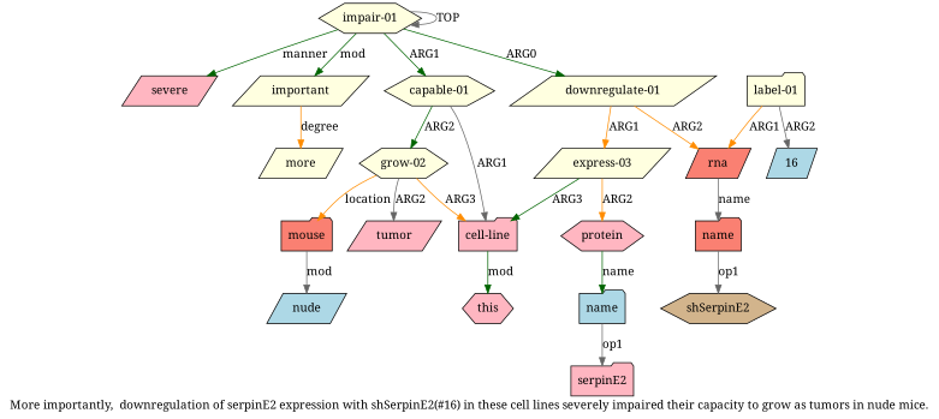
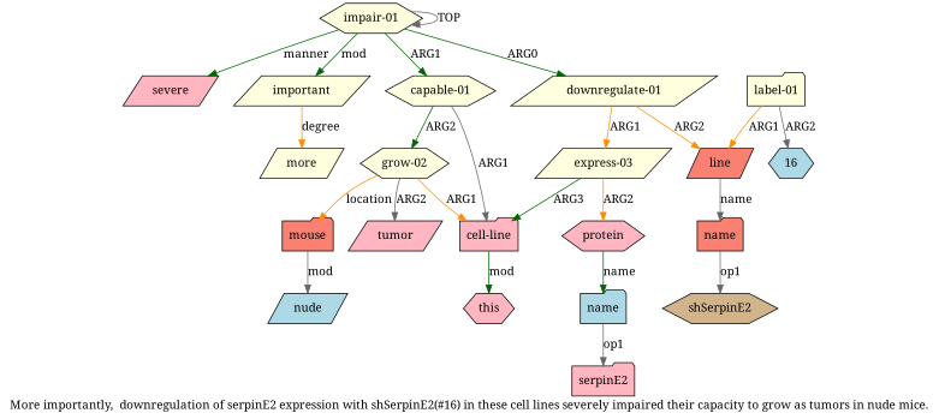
  digraph {
    fontname="Noto Serif"
    label="More importantly,  downregulation of serpinE2 expression with shSerpinE2(#16) in these cell lines severely impaired their capacity to grow as tumors in nude mice."
    node [color=black fillcolor=lightyellow fontname="Noto Serif" gold_ind=-1 gold_label=name shape=parallelogram style=filled test_ind=-1 test_label=name]
    edge [color=gray40 fontname="Noto Serif" gold_label=ARG2 test_label=ARG2]
    n1 [fillcolor=lightpink gold_ind=15 gold_label=severe label=severe test_ind=15 test_label=severe]
    n2 [fillcolor=lightblue gold_ind=14 gold_label=nude label=nude test_ind=14 test_label=nude]
    n3 [gold_ind=17 gold_label=more label=more test_ind=17 test_label=more]
    n4 [gold_ind=16 gold_label=important label=important test_ind=16 test_label=important]
    n5 [gold_ind=11 gold_label="grow-02" label="grow-02" shape=hexagon test_ind=11 test_label="grow-02"]
    n6 [fillcolor=salmon gold_ind=13 gold_label=mouse label=mouse shape=folder test_ind=13 test_label=mouse]
    n7 [fillcolor=lightpink gold_ind=12 gold_label=tumor label=tumor test_ind=12 test_label=tumor]
    n8 [fillcolor=lightpink gold_ind=5 gold_label="cell-line" label="cell-line" shape=folder test_ind=5 test_label="cell-line"]
    n9 [fillcolor=lightpink gold_ind=6 gold_label=this label=this shape=hexagon test_ind=6 test_label=this]
    n10 [gold_ind=10 gold_label="capable-01" label="capable-01" shape=hexagon test_ind=10 test_label="capable-01"]
-   n11 [fillcolor=lightblue gold_label=16 label=16 test_label=16]
+   n11 [fillcolor=lightblue gold_label=16 label=16 shape=hexagon test_label=16]
    n12 [gold_ind=1 gold_label="downregulate-01" label="downregulate-01" test_ind=1 test_label="downregulate-01"]
    n13 [gold_ind=2 gold_label="express-03" label="express-03" test_ind=2 test_label="express-03"]
-   n14 [fillcolor=salmon gold_ind=7 gold_label=rna label=rna test_ind=7 test_label=rna]
+   n14 [fillcolor=salmon gold_ind=7 gold_label=rna label=line test_ind=7 test_label=rna]
    n15 [fillcolor=lightpink gold_ind=3 gold_label=protein label=protein shape=hexagon test_ind=3 test_label=protein]
    n16 [fillcolor=salmon gold_ind=8 label=name shape=folder test_ind=8]
    n17 [fillcolor=lightblue gold_ind=4 label=name shape=folder test_ind=4]
    n18 [fillcolor=tan gold_label=shSerpinE2 label=shSerpinE2 shape=hexagon test_label=shSerpinE2]
    n19 [gold_ind=0 gold_label="impair-01" label="impair-01" shape=hexagon test_ind=0 test_label="impair-01"]
    n20 [fillcolor=lightpink gold_label=serpinE2 label=serpinE2 shape=folder test_label=serpinE2]
    n21 [gold_ind=9 gold_label="label-01" label="label-01" shape=folder test_ind=9 test_label="label-01"]
    n4 -> n3 [color=darkorange gold_label=degree label=degree test_label=degree]
    n5 -> n6 [color=darkorange gold_label=location label=location test_label=location]
    n5 -> n7 [label=ARG2]
-   n5 -> n8 [color=darkorange gold_label=ARG1 label=ARG3 test_label=ARG1]
+   n5 -> n8 [color=darkorange gold_label=ARG1 label=ARG1 test_label=ARG1]
    n6 -> n2 [gold_label=mod label=mod test_label=mod]
    n8 -> n9 [color=darkgreen gold_label=mod label=mod test_label=mod]
    n10 -> n5 [color=darkgreen label=ARG2]
    n10 -> n8 [gold_label=ARG1 label=ARG1 test_label=ARG1]
    n12 -> n13 [color=darkorange gold_label=ARG1 label=ARG1 test_label=ARG1]
    n12 -> n14 [color=darkorange label=ARG2]
    n13 -> n8 [color=darkgreen gold_label=ARG3 label=ARG3 test_label=ARG3]
    n13 -> n15 [color=darkorange label=ARG2]
    n14 -> n16 [gold_label=name label=name test_label=name]
    n15 -> n17 [color=darkgreen gold_label=name label=name test_label=name]
    n16 -> n18 [gold_label=op1 label=op1 test_label=op1]
    n17 -> n20 [gold_label=op1 label=op1 test_label=op1]
    n19 -> n1 [color=darkgreen gold_label=manner label=manner test_label=manner]
    n19 -> n4 [color=darkgreen gold_label=mod label=mod test_label=mod]
    n19 -> n10 [color=darkgreen gold_label=ARG1 label=ARG1 test_label=ARG1]
    n19 -> n12 [color=darkgreen gold_label=ARG0 label=ARG0 test_label=ARG0]
    n19 -> n19 [gold_label=TOP label=TOP test_label=TOP]
    n21 -> n11 [label=ARG2]
    n21 -> n14 [color=darkorange gold_label=ARG1 label=ARG1 test_label=ARG1]
  }
